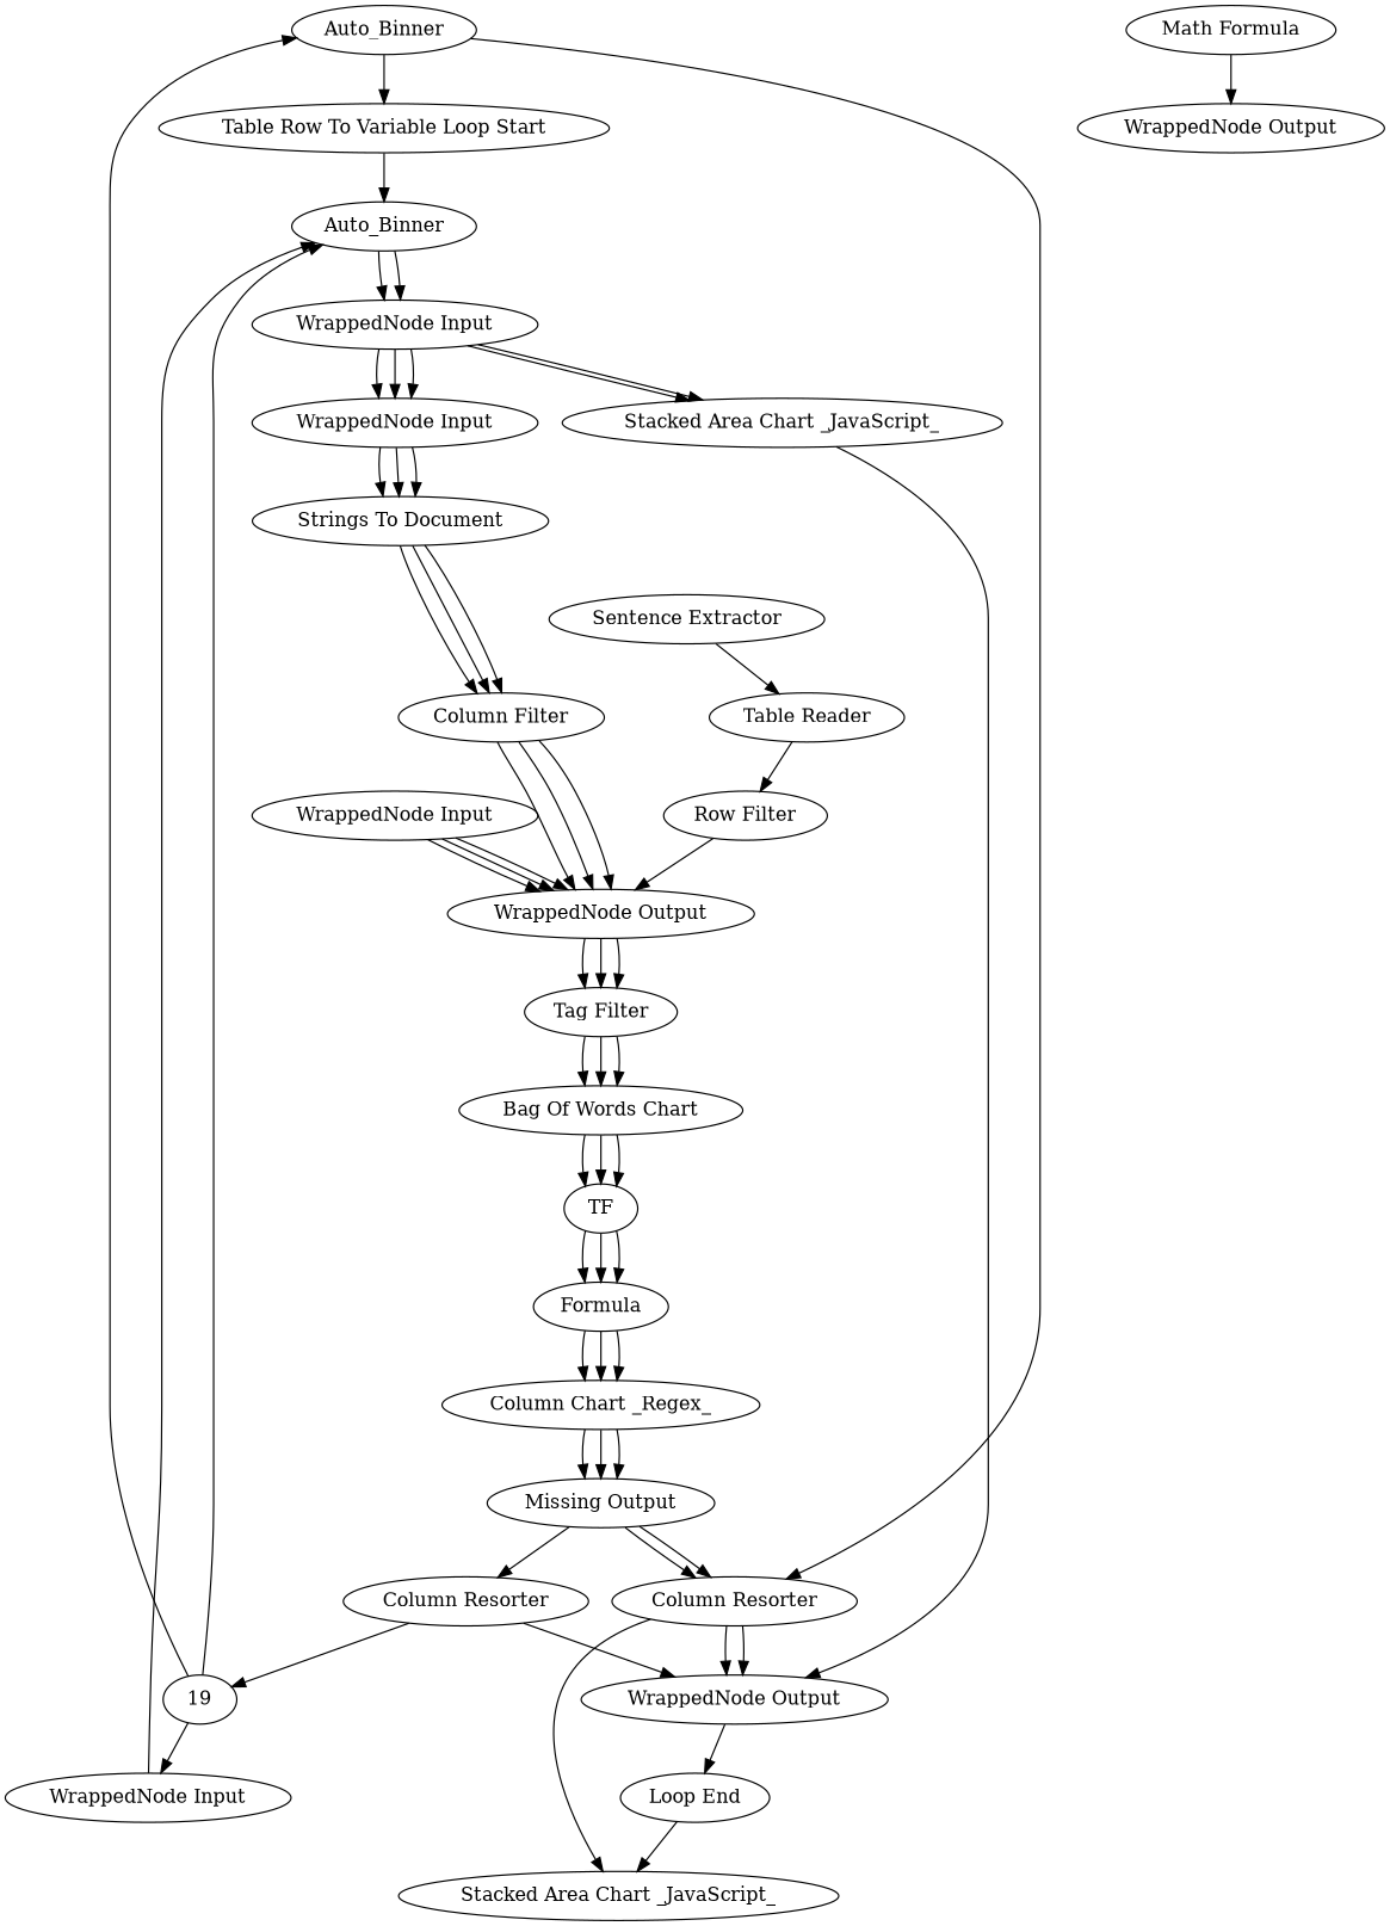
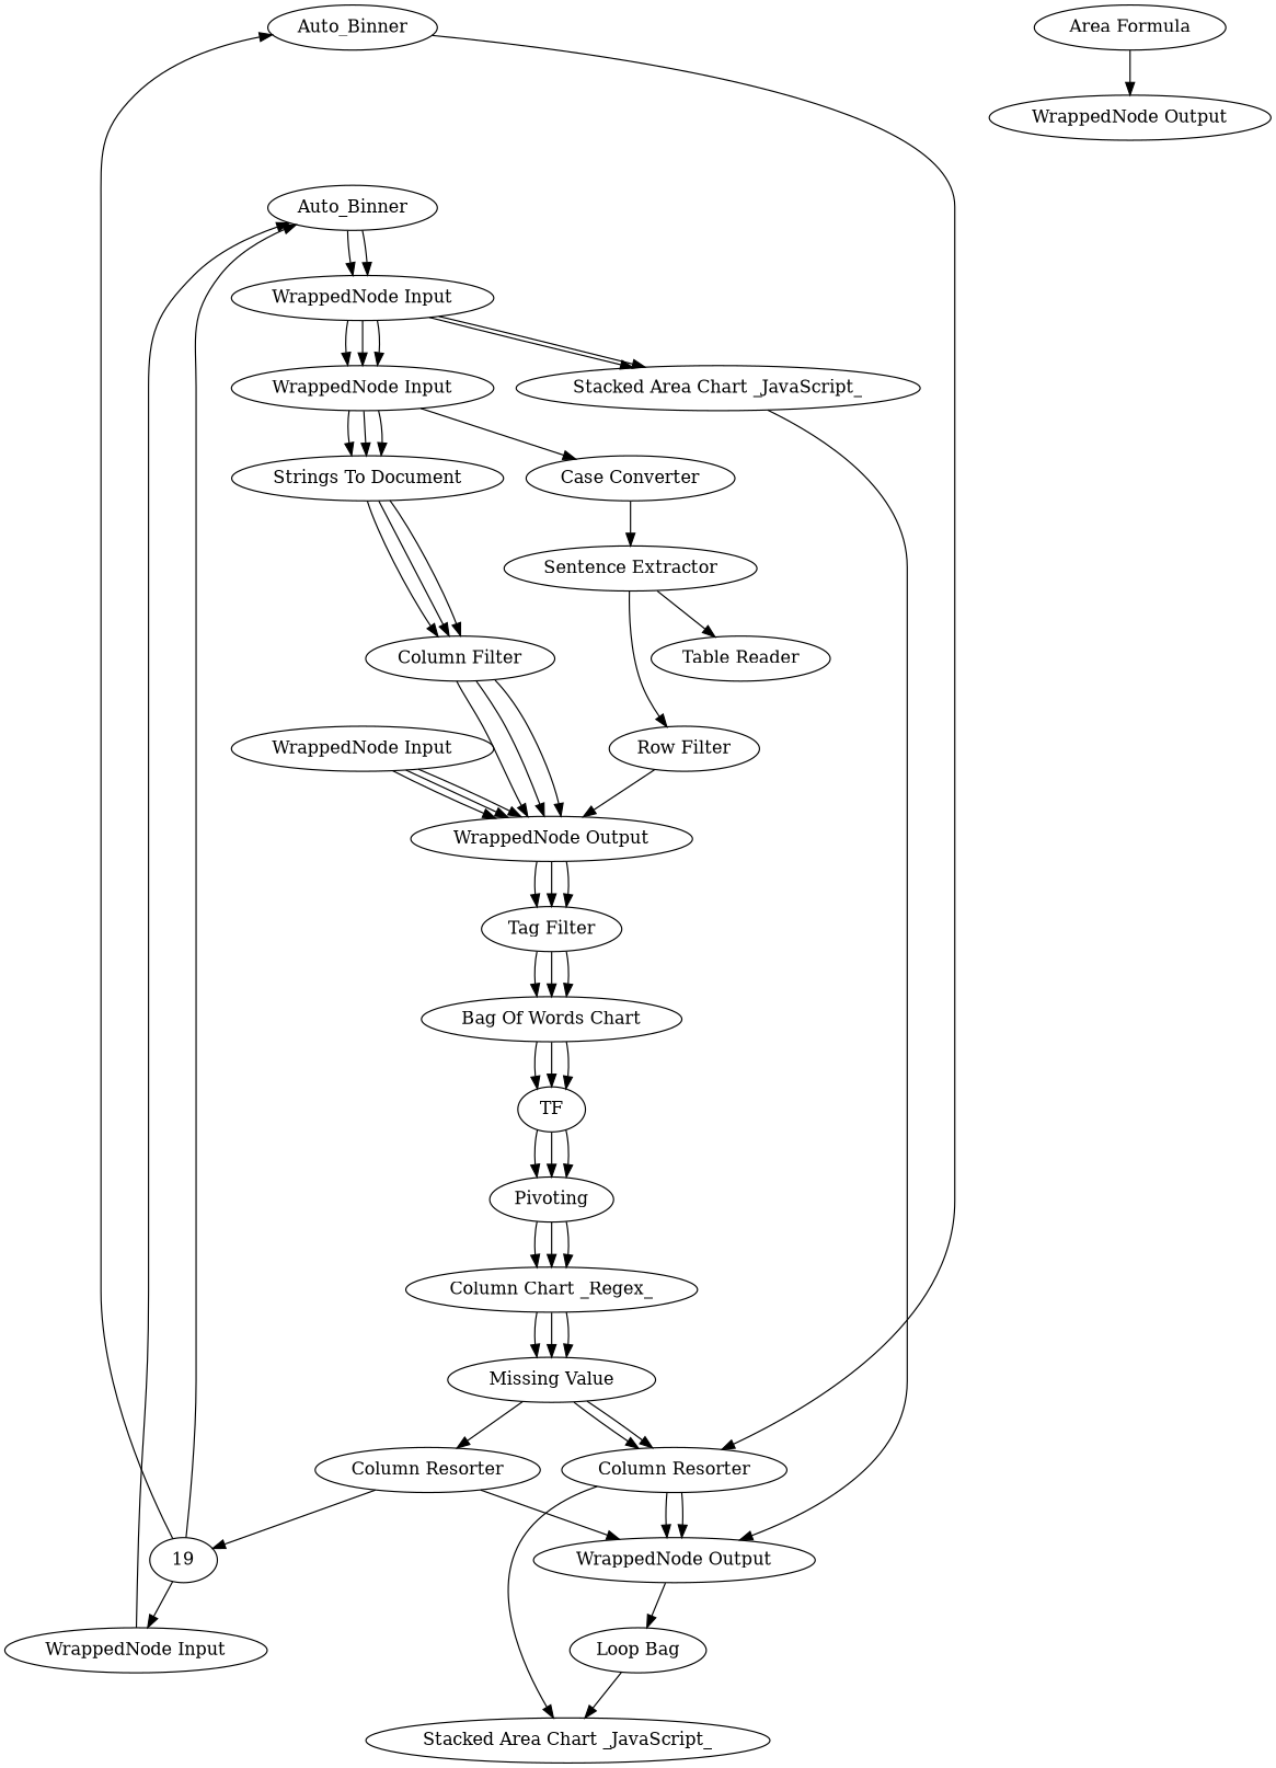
  digraph {
    rankdir=TB
    n1 [label="Stacked Area Chart _JavaScript_"]
    n2 [label="WrappedNode Output"]
-   n3 [label="Loop End"]
+   n3 [label="Loop Bag"]
    n4 [label=Auto_Binner]
    n5 [label="WrappedNode Input"]
    n6 [label="WrappedNode Input"]
    n7 [label="WrappedNode Input"]
    n8 [label=Auto_Binner]
-   n9 [label="Table Row To Variable Loop Start"]
    n10 [label="Column Resorter"]
    n11 [label="Stacked Area Chart _JavaScript_"]
    n12 [label="WrappedNode Input"]
    n13 [label="WrappedNode Output"]
    n14 [label="Tag Filter"]
    n15 [label="Bag Of Words Chart"]
    n16 [label="Strings To Document"]
    n17 [label="Column Filter"]
    n18 [label=TF]
-   n19 [label=Formula]
+   n19 [label=Pivoting]
    n20 [label="Column Chart _Regex_"]
-   n21 [label="Missing Output"]
+   n21 [label="Missing Value"]
    n22 [label="Column Resorter"]
    n23 [label=19]
+   n24 [label="Case Converter"]
    n25 [label="Sentence Extractor"]
    n26 [label="Table Reader"]
    n27 [label="Row Filter"]
-   n28 [label="Math Formula"]
+   n28 [label="Area Formula"]
    n29 [label="WrappedNode Output"]
    n1 -> n2
    n2 -> n3
    n3 -> n11
    n4 -> n5
    n4 -> n5
    n5 -> n1
    n5 -> n1
    n5 -> n6
    n5 -> n6
    n5 -> n6
    n6 -> n16
    n6 -> n16
    n6 -> n16
+   n6 -> n24
    n7 -> n4
-   n8 -> n9
    n8 -> n10
-   n9 -> n4
    n10 -> n2
    n10 -> n2
    n10 -> n11
    n12 -> n13
    n12 -> n13
    n12 -> n13
    n13 -> n14
    n13 -> n14
    n13 -> n14
    n14 -> n15
    n14 -> n15
    n14 -> n15
    n15 -> n18
    n15 -> n18
    n15 -> n18
    n16 -> n17
    n16 -> n17
    n16 -> n17
    n17 -> n13
    n17 -> n13
    n17 -> n13
    n18 -> n19
    n18 -> n19
    n18 -> n19
    n19 -> n20
    n19 -> n20
    n19 -> n20
    n20 -> n21
    n20 -> n21
    n20 -> n21
    n21 -> n10
    n21 -> n10
    n21 -> n22
    n22 -> n2
    n22 -> n23
    n23 -> n4
    n23 -> n7
    n23 -> n8
+   n24 -> n25
    n25 -> n26
-   n26 -> n27
+   n25 -> n27
    n27 -> n13
    n28 -> n29
  }
